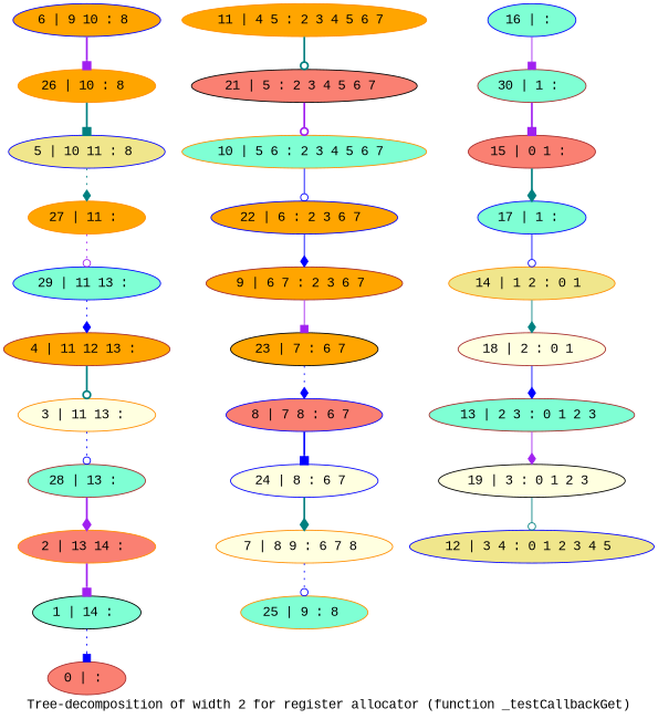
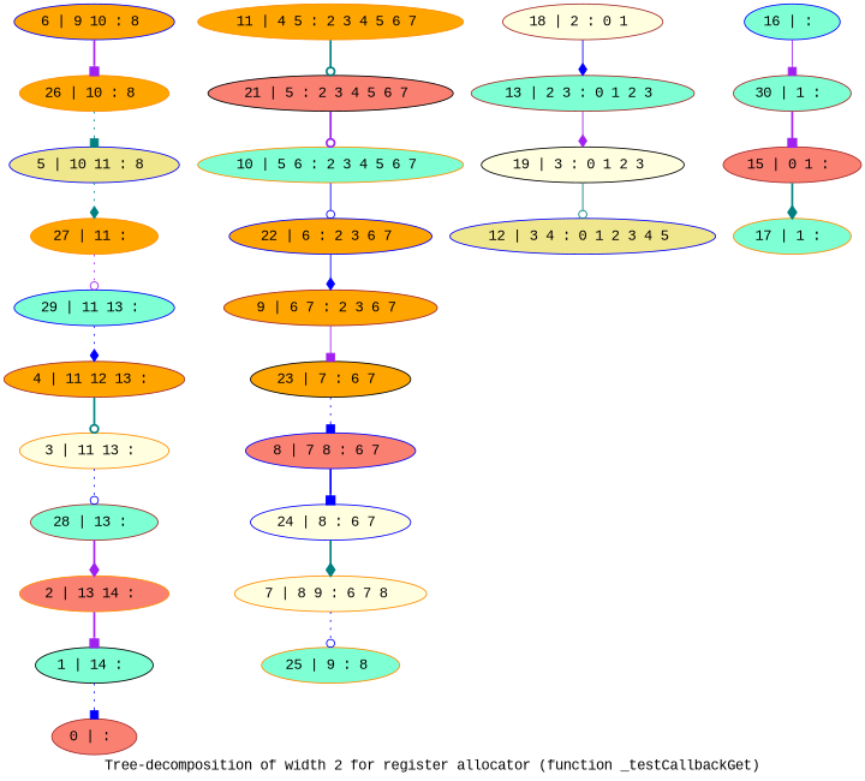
  digraph {
    fontname="Liberation Mono"
    label="Tree-decomposition of width 2 for register allocator (function _testCallbackGet)"
    node [color=darkorange fillcolor=aquamarine fontname="Liberation Mono" style=filled]
    edge [arrowhead=diamond color=blue fontname="Liberation Mono" style=bold]
    n1 [color=brown fillcolor=salmon label="0 | : "]
    n2 [color=black label="1 | 14 : "]
    n3 [fillcolor=salmon label="2 | 13 14 : "]
    n4 [fillcolor=lightyellow label="3 | 11 13 : "]
    n5 [color=brown label="28 | 13 : "]
    n6 [color=brown fillcolor=orange label="4 | 11 12 13 : "]
    n7 [color=blue fillcolor=khaki label="5 | 10 11 : 8 "]
    n8 [fillcolor=orange label="27 | 11 : "]
    n9 [color=blue label="29 | 11 13 : "]
    n10 [color=blue fillcolor=orange label="6 | 9 10 : 8 "]
    n11 [fillcolor=orange label="26 | 10 : 8 "]
    n12 [fillcolor=lightyellow label="7 | 8 9 : 6 7 8 "]
    n13 [label="25 | 9 : 8 "]
    n14 [color=blue fillcolor=salmon label="8 | 7 8 : 6 7 "]
    n15 [color=blue fillcolor=lightyellow label="24 | 8 : 6 7 "]
    n16 [color=brown fillcolor=orange label="9 | 6 7 : 2 3 6 7 "]
    n17 [color=black fillcolor=orange label="23 | 7 : 6 7 "]
    n18 [label="10 | 5 6 : 2 3 4 5 6 7 "]
    n19 [color=blue fillcolor=orange label="22 | 6 : 2 3 6 7 "]
    n20 [fillcolor=orange label="11 | 4 5 : 2 3 4 5 6 7 "]
    n21 [color=black fillcolor=salmon label="21 | 5 : 2 3 4 5 6 7 "]
    n22 [color=blue fillcolor=khaki label="12 | 3 4 : 0 1 2 3 4 5 "]
    n23 [color=brown label="13 | 2 3 : 0 1 2 3 "]
    n24 [color=black fillcolor=lightyellow label="19 | 3 : 0 1 2 3 "]
-   n25 [fillcolor=khaki label="14 | 1 2 : 0 1 "]
    n26 [color=brown fillcolor=lightyellow label="18 | 2 : 0 1 "]
    n27 [color=brown fillcolor=salmon label="15 | 0 1 : "]
-   n28 [color=blue label="17 | 1 : "]
+   n28 [label="17 | 1 : "]
    n29 [color=blue label="16 | : "]
    n30 [color=brown label="30 | 1 : "]
    n2 -> n1 [arrowhead=box style=dotted]
    n3 -> n2 [arrowhead=box color=purple]
    n4 -> n5 [arrowhead=odot style=dotted]
    n5 -> n3 [color=purple]
    n6 -> n4 [arrowhead=odot color=teal]
    n7 -> n8 [color=teal style=dotted]
    n8 -> n9 [arrowhead=odot color=purple style=dotted]
    n9 -> n6 [style=dotted]
    n10 -> n11 [arrowhead=box color=purple]
-   n11 -> n7 [arrowhead=box color=teal]
+   n11 -> n7 [arrowhead=box color=teal style=dotted]
    n12 -> n13 [arrowhead=odot style=dotted]
    n14 -> n15 [arrowhead=box]
    n15 -> n12 [color=teal]
    n16 -> n17 [arrowhead=box color=purple style=solid]
-   n17 -> n14 [style=dotted]
+   n17 -> n14 [arrowhead=box style=dotted]
    n18 -> n19 [arrowhead=odot style=solid]
    n19 -> n16 [style=solid]
    n20 -> n21 [arrowhead=odot color=teal]
    n21 -> n18 [arrowhead=odot color=purple]
    n23 -> n24 [color=purple style=solid]
    n24 -> n22 [arrowhead=odot color=teal style=solid]
-   n25 -> n26 [color=teal style=solid]
    n26 -> n23 [style=solid]
    n27 -> n28 [color=teal]
-   n28 -> n25 [arrowhead=odot style=solid]
    n29 -> n30 [arrowhead=box color=purple style=solid]
    n30 -> n27 [arrowhead=box color=purple]
  }
